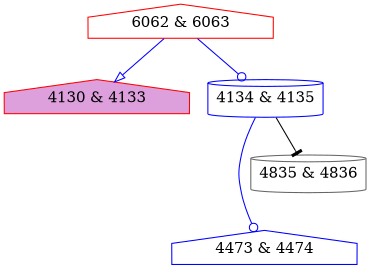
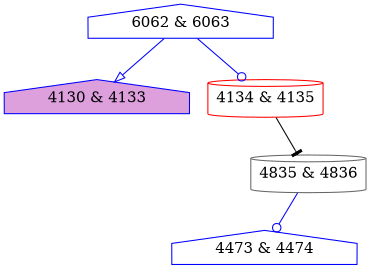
  digraph {
    node [color=red fillcolor=white shape=house style=filled]
    edge [arrowhead=odot color=blue]
-   n1 [fillcolor=plum label="4130 & 4133"]
-   n2 [color=blue label="4134 & 4135" shape=cylinder]
+   n1 [color=blue fillcolor=plum label="4130 & 4133"]
+   n2 [label="4134 & 4135" shape=cylinder]
    n3 [color=blue label="4473 & 4474"]
    n4 [color=gray40 label="4835 & 4836" shape=cylinder]
-   n5 [label="6062 & 6063"]
-   n2 -> n3
+   n5 [color=blue label="6062 & 6063"]
+   n4 -> n3
    n2 -> n4 [arrowhead=tee color=black]
    n5 -> n1 [arrowhead=onormal]
    n5 -> n2
  }
